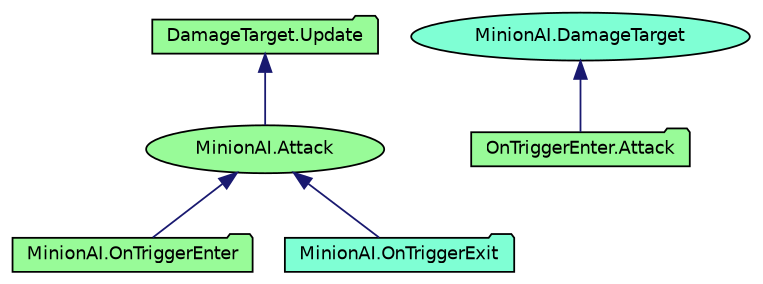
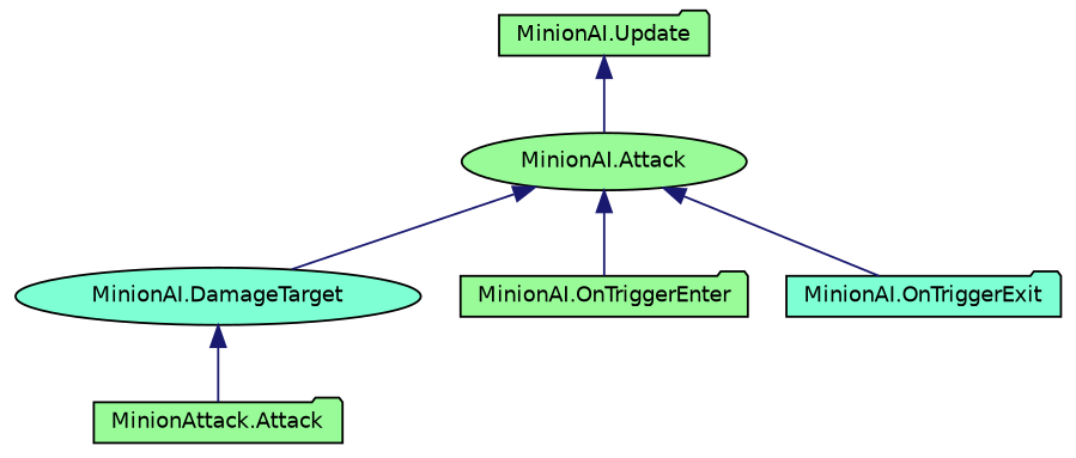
  digraph {
    rankdir=TB
    node [color=black fillcolor=palegreen fontname=Helvetica fontsize=10 shape=folder style=filled]
    edge [color=midnightblue dir=back fontname=Helvetica fontsize=10 labelfontname=Helvetica labelfontsize=10 style=solid]
    n1 [fontcolor=black height=0.2 label="MinionAI.Attack" shape=ellipse width=0.4]
    n2 [fillcolor=aquamarine height=0.2 label="MinionAI.DamageTarget" shape=ellipse width=0.4]
    n3 [height=0.2 label="MinionAI.OnTriggerEnter" width=0.4]
    n4 [fillcolor=aquamarine height=0.2 label="MinionAI.OnTriggerExit" width=0.4]
-   n5 [height=0.2 label="OnTriggerEnter.Attack" width=0.4]
-   n6 [height=0.2 label="DamageTarget.Update" width=0.4]
+   n5 [height=0.2 label="MinionAttack.Attack" width=0.4]
+   n6 [height=0.2 label="MinionAI.Update" width=0.4]
+   n1 -> n2
    n1 -> n3
    n1 -> n4
    n2 -> n5
    n6 -> n1
  }
